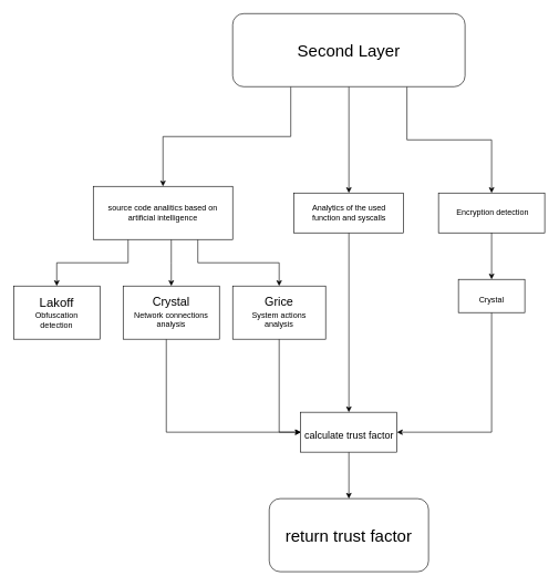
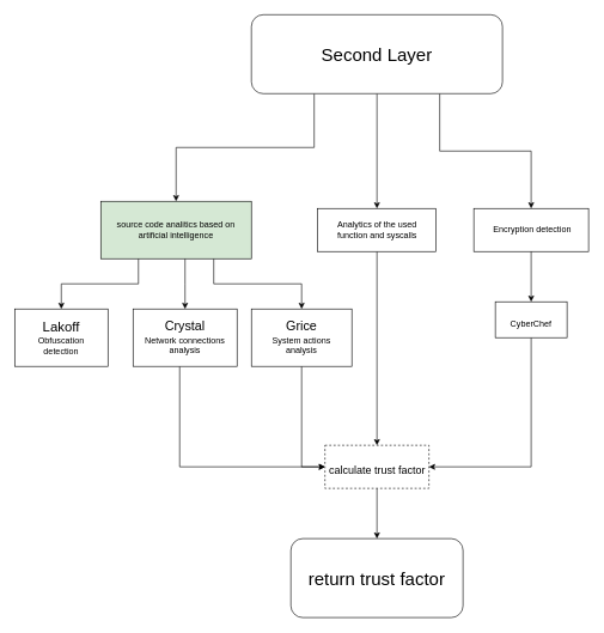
  <mxCell id="0" />
  <mxCell id="1" parent="0" />
  <mxCell id="2" style="edgeStyle=orthogonalEdgeStyle;rounded=0;orthogonalLoop=1;jettySize=auto;html=1;exitX=0.75;exitY=1;exitDx=0;exitDy=0;entryX=0.5;entryY=0;entryDx=0;entryDy=0;" parent="1" source="5" target="6" edge="1"><mxGeometry relative="1" as="geometry" /></mxCell>
  <mxCell id="3" style="edgeStyle=orthogonalEdgeStyle;rounded=0;orthogonalLoop=1;jettySize=auto;html=1;entryX=0.5;entryY=0;entryDx=0;entryDy=0;" parent="1" source="5" target="8" edge="1"><mxGeometry relative="1" as="geometry" /></mxCell>
  <mxCell id="4" style="edgeStyle=orthogonalEdgeStyle;rounded=0;orthogonalLoop=1;jettySize=auto;html=1;exitX=0.25;exitY=1;exitDx=0;exitDy=0;entryX=0.5;entryY=0;entryDx=0;entryDy=0;fontSize=25;" parent="1" source="5" target="12" edge="1"><mxGeometry relative="1" as="geometry" /></mxCell>
  <mxCell id="5" value="&lt;font style=&quot;font-size: 25px;&quot;&gt;Second Layer &lt;/font&gt;" style="rounded=1;whiteSpace=wrap;html=1;" parent="1" vertex="1"><mxGeometry x="350" y="20" width="350" height="110" as="geometry" /></mxCell>
  <mxCell id="6" value="&amp;nbsp;Encryption detection" style="rounded=0;whiteSpace=wrap;html=1;" parent="1" vertex="1"><mxGeometry x="660" y="290" width="160" height="60" as="geometry" /></mxCell>
  <mxCell id="7" style="edgeStyle=orthogonalEdgeStyle;rounded=0;orthogonalLoop=1;jettySize=auto;html=1;entryX=0.5;entryY=0;entryDx=0;entryDy=0;fontSize=15;" parent="1" source="8" target="23" edge="1"><mxGeometry relative="1" as="geometry" /></mxCell>
  <mxCell id="8" value="Analytics of the used &lt;br&gt;function and syscalls " style="rounded=0;whiteSpace=wrap;html=1;" parent="1" vertex="1"><mxGeometry x="442.5" y="290" width="165" height="60" as="geometry" /></mxCell>
  <mxCell id="9" style="edgeStyle=orthogonalEdgeStyle;rounded=0;orthogonalLoop=1;jettySize=auto;html=1;exitX=0.25;exitY=1;exitDx=0;exitDy=0;entryX=0.5;entryY=0;entryDx=0;entryDy=0;fontSize=12;" parent="1" source="12" target="17" edge="1"><mxGeometry relative="1" as="geometry" /></mxCell>
  <mxCell id="10" style="edgeStyle=orthogonalEdgeStyle;rounded=0;orthogonalLoop=1;jettySize=auto;html=1;entryX=0.5;entryY=0;entryDx=0;entryDy=0;fontSize=12;" parent="1" source="12" target="19" edge="1"><mxGeometry relative="1" as="geometry"><Array as="points"><mxPoint x="258" y="395" /></Array></mxGeometry></mxCell>
  <mxCell id="11" style="edgeStyle=orthogonalEdgeStyle;rounded=0;orthogonalLoop=1;jettySize=auto;html=1;exitX=0.75;exitY=1;exitDx=0;exitDy=0;entryX=0.5;entryY=0;entryDx=0;entryDy=0;fontSize=12;" parent="1" source="12" target="21" edge="1"><mxGeometry relative="1" as="geometry" /></mxCell>
- <mxCell id="12" value="source code analitics based on artificial intelligence" style="rounded=0;whiteSpace=wrap;html=1;" parent="1" vertex="1"><mxGeometry x="140" y="280" width="210" height="80" as="geometry" /></mxCell>
+ <mxCell id="12" value="source code analitics based on artificial intelligence" style="rounded=0;whiteSpace=wrap;html=1;fillColor=#d5e8d4;" parent="1" vertex="1"><mxGeometry x="140" y="280" width="210" height="80" as="geometry" /></mxCell>
  <mxCell id="13" style="edgeStyle=orthogonalEdgeStyle;rounded=0;orthogonalLoop=1;jettySize=auto;html=1;exitX=0.5;exitY=1;exitDx=0;exitDy=0;fontSize=25;" parent="1" source="12" target="12" edge="1"><mxGeometry relative="1" as="geometry" /></mxCell>
  <mxCell id="14" value="" style="endArrow=classic;html=1;rounded=0;fontSize=25;exitX=0.5;exitY=1;exitDx=0;exitDy=0;entryX=0.5;entryY=0;entryDx=0;entryDy=0;" parent="1" source="6" target="16" edge="1"><mxGeometry width="50" height="50" relative="1" as="geometry"><mxPoint x="460" y="470" as="sourcePoint" /><mxPoint x="640" y="430" as="targetPoint" /></mxGeometry></mxCell>
  <mxCell id="15" style="edgeStyle=orthogonalEdgeStyle;rounded=0;orthogonalLoop=1;jettySize=auto;html=1;entryX=1;entryY=0.5;entryDx=0;entryDy=0;fontSize=15;" parent="1" source="16" target="23" edge="1"><mxGeometry relative="1" as="geometry"><Array as="points"><mxPoint x="740" y="650" /></Array></mxGeometry></mxCell>
- <mxCell id="16" value="&lt;font style=&quot;font-size: 12px;&quot;&gt;Crystal&lt;/font&gt;" style="rounded=0;whiteSpace=wrap;html=1;fontSize=25;" parent="1" vertex="1"><mxGeometry x="690" y="420" width="100" height="50" as="geometry" /></mxCell>
+ <mxCell id="16" value="&lt;font style=&quot;font-size: 12px;&quot;&gt;CyberChef&lt;/font&gt;" style="rounded=0;whiteSpace=wrap;html=1;fontSize=25;" parent="1" vertex="1"><mxGeometry x="690" y="420" width="100" height="50" as="geometry" /></mxCell>
  <mxCell id="17" value="&lt;div style=&quot;font-size: 19px;&quot;&gt;&lt;font style=&quot;font-size: 19px;&quot;&gt;Lakoff&lt;/font&gt;&lt;/div&gt;&lt;div&gt;Obfuscation &lt;/div&gt;detection" style="rounded=0;whiteSpace=wrap;html=1;fontSize=12;" parent="1" vertex="1"><mxGeometry x="20" y="430" width="130" height="80" as="geometry" /></mxCell>
  <mxCell id="18" style="edgeStyle=orthogonalEdgeStyle;rounded=0;orthogonalLoop=1;jettySize=auto;html=1;entryX=0;entryY=0.5;entryDx=0;entryDy=0;fontSize=15;" parent="1" source="19" target="23" edge="1"><mxGeometry relative="1" as="geometry"><Array as="points"><mxPoint x="250" y="650" /></Array></mxGeometry></mxCell>
  <mxCell id="19" value="&lt;div&gt;&lt;font style=&quot;font-size: 18px;&quot;&gt;Crystal&lt;/font&gt;&lt;/div&gt;&lt;div class=&quot;markup-eYLPri messageContent-2t3eCI&quot; id=&quot;message-content-1027258140078637156&quot;&gt;Network connections analysis &lt;span class=&quot;timestamp-p1Df1m&quot;&gt;&lt;time datetime=&quot;2022-10-05T16:37:39.793Z&quot; aria-label=&quot;Edytowano Dziś o 18:37&quot;&gt;&lt;/time&gt;&lt;/span&gt;&lt;/div&gt;" style="rounded=0;whiteSpace=wrap;html=1;fontSize=12;" parent="1" vertex="1"><mxGeometry x="185" y="430" width="145" height="80" as="geometry" /></mxCell>
  <mxCell id="20" style="edgeStyle=orthogonalEdgeStyle;rounded=0;orthogonalLoop=1;jettySize=auto;html=1;fontSize=15;entryX=0;entryY=0.5;entryDx=0;entryDy=0;" parent="1" source="21" target="23" edge="1"><mxGeometry relative="1" as="geometry"><mxPoint x="450" y="720" as="targetPoint" /><Array as="points"><mxPoint x="420" y="650" /></Array></mxGeometry></mxCell>
  <mxCell id="21" value="&lt;div&gt;&lt;font style=&quot;font-size: 18px;&quot;&gt;Grice&lt;/font&gt;&lt;div class=&quot;markup-eYLPri messageContent-2t3eCI&quot; id=&quot;message-content-1027258140078637156&quot;&gt;System actions&lt;br&gt; analysis &lt;span class=&quot;timestamp-p1Df1m&quot;&gt;&lt;time datetime=&quot;2022-10-05T16:37:39.793Z&quot; aria-label=&quot;Edytowano Dziś o 18:37&quot;&gt;&lt;/time&gt;&lt;/span&gt;&lt;/div&gt;&lt;/div&gt;" style="rounded=0;whiteSpace=wrap;html=1;fontSize=12;" parent="1" vertex="1"><mxGeometry x="350" y="430" width="140" height="80" as="geometry" /></mxCell>
  <mxCell id="22" style="edgeStyle=orthogonalEdgeStyle;rounded=0;orthogonalLoop=1;jettySize=auto;html=1;entryX=0.5;entryY=0;entryDx=0;entryDy=0;fontSize=15;" parent="1" source="23" target="24" edge="1"><mxGeometry relative="1" as="geometry" /></mxCell>
- <mxCell id="23" value="&lt;font style=&quot;font-size: 15px;&quot;&gt;calculate trust factor&lt;br&gt;&lt;/font&gt;" style="rounded=0;whiteSpace=wrap;html=1;fontSize=25;" parent="1" vertex="1"><mxGeometry x="452.5" y="620" width="145" height="60" as="geometry" /></mxCell>
+ <mxCell id="23" value="&lt;font style=&quot;font-size: 15px;&quot;&gt;calculate trust factor&lt;br&gt;&lt;/font&gt;" style="rounded=0;whiteSpace=wrap;html=1;fontSize=25;dashed=1;" parent="1" vertex="1"><mxGeometry x="452.5" y="620" width="145" height="60" as="geometry" /></mxCell>
  <mxCell id="24" value="return trust factor" style="rounded=1;whiteSpace=wrap;html=1;fontSize=25;" parent="1" vertex="1"><mxGeometry x="405" y="750" width="240" height="110" as="geometry" /></mxCell>
